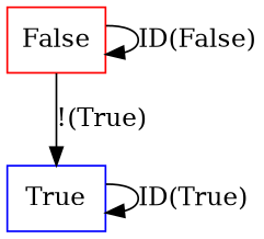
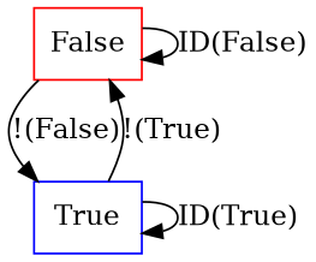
  digraph {
    node [shape=box]
    False [color=red]
    True [color=blue]
    False -> False [label="ID(False)"]
-   False -> True [label="!(True)"]
+   False -> True [label="!(False)"]
+   True -> False [label="!(True)"]
    True -> True [label="ID(True)"]
  }
